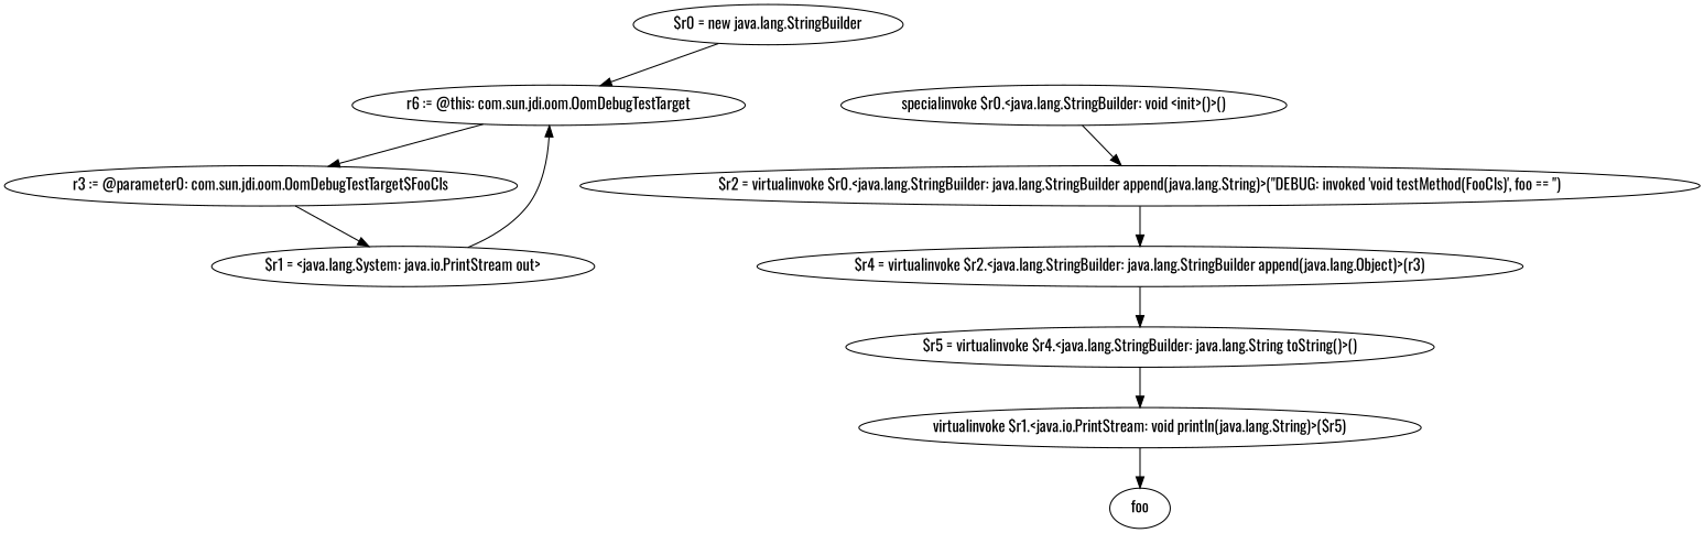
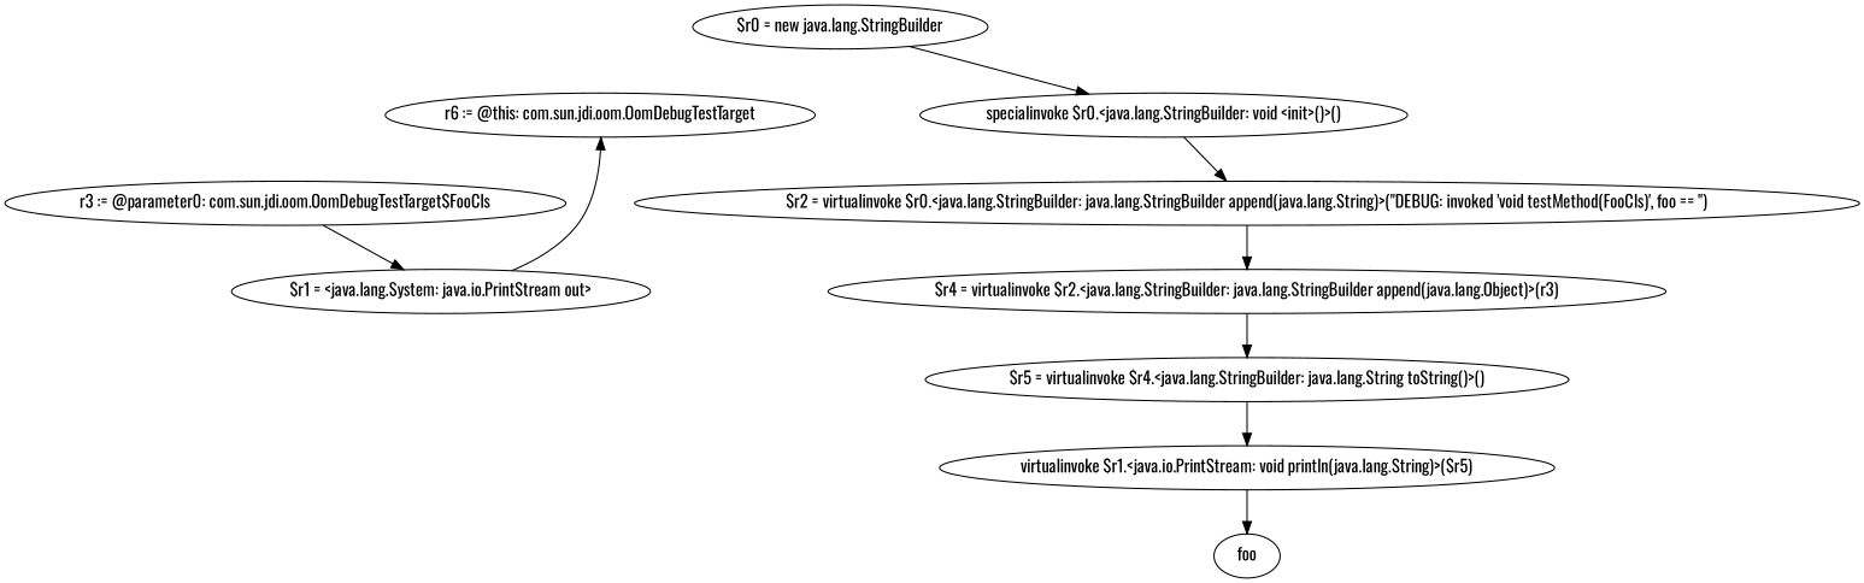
  digraph {
    fontname=Oswald
    node [fontname=Oswald]
    edge [fontname=Oswald]
    "r6 := @this: com.sun.jdi.oom.OomDebugTestTarget"
    "r3 := @parameter0: com.sun.jdi.oom.OomDebugTestTarget$FooCls"
    "$r1 = <java.lang.System: java.io.PrintStream out>"
    "$r0 = new java.lang.StringBuilder"
    "specialinvoke $r0.<java.lang.StringBuilder: void <init>()>()"
    "$r2 = virtualinvoke $r0.<java.lang.StringBuilder: java.lang.StringBuilder append(java.lang.String)>(\"DEBUG: invoked \'void testMethod(FooCls)\', foo == \")"
    "$r4 = virtualinvoke $r2.<java.lang.StringBuilder: java.lang.StringBuilder append(java.lang.Object)>(r3)"
    "$r5 = virtualinvoke $r4.<java.lang.StringBuilder: java.lang.String toString()>()"
    "virtualinvoke $r1.<java.io.PrintStream: void println(java.lang.String)>($r5)"
    n10 [label=foo]
-   "r6 := @this: com.sun.jdi.oom.OomDebugTestTarget" -> "r3 := @parameter0: com.sun.jdi.oom.OomDebugTestTarget$FooCls"
    "r3 := @parameter0: com.sun.jdi.oom.OomDebugTestTarget$FooCls" -> "$r1 = <java.lang.System: java.io.PrintStream out>"
    "$r1 = <java.lang.System: java.io.PrintStream out>" -> "r6 := @this: com.sun.jdi.oom.OomDebugTestTarget"
-   "$r0 = new java.lang.StringBuilder" -> "r6 := @this: com.sun.jdi.oom.OomDebugTestTarget"
+   "$r0 = new java.lang.StringBuilder" -> "specialinvoke $r0.<java.lang.StringBuilder: void <init>()>()"
    "specialinvoke $r0.<java.lang.StringBuilder: void <init>()>()" -> "$r2 = virtualinvoke $r0.<java.lang.StringBuilder: java.lang.StringBuilder append(java.lang.String)>(\"DEBUG: invoked \'void testMethod(FooCls)\', foo == \")"
    "$r2 = virtualinvoke $r0.<java.lang.StringBuilder: java.lang.StringBuilder append(java.lang.String)>(\"DEBUG: invoked \'void testMethod(FooCls)\', foo == \")" -> "$r4 = virtualinvoke $r2.<java.lang.StringBuilder: java.lang.StringBuilder append(java.lang.Object)>(r3)"
    "$r4 = virtualinvoke $r2.<java.lang.StringBuilder: java.lang.StringBuilder append(java.lang.Object)>(r3)" -> "$r5 = virtualinvoke $r4.<java.lang.StringBuilder: java.lang.String toString()>()"
    "$r5 = virtualinvoke $r4.<java.lang.StringBuilder: java.lang.String toString()>()" -> "virtualinvoke $r1.<java.io.PrintStream: void println(java.lang.String)>($r5)"
    "virtualinvoke $r1.<java.io.PrintStream: void println(java.lang.String)>($r5)" -> n10
  }
